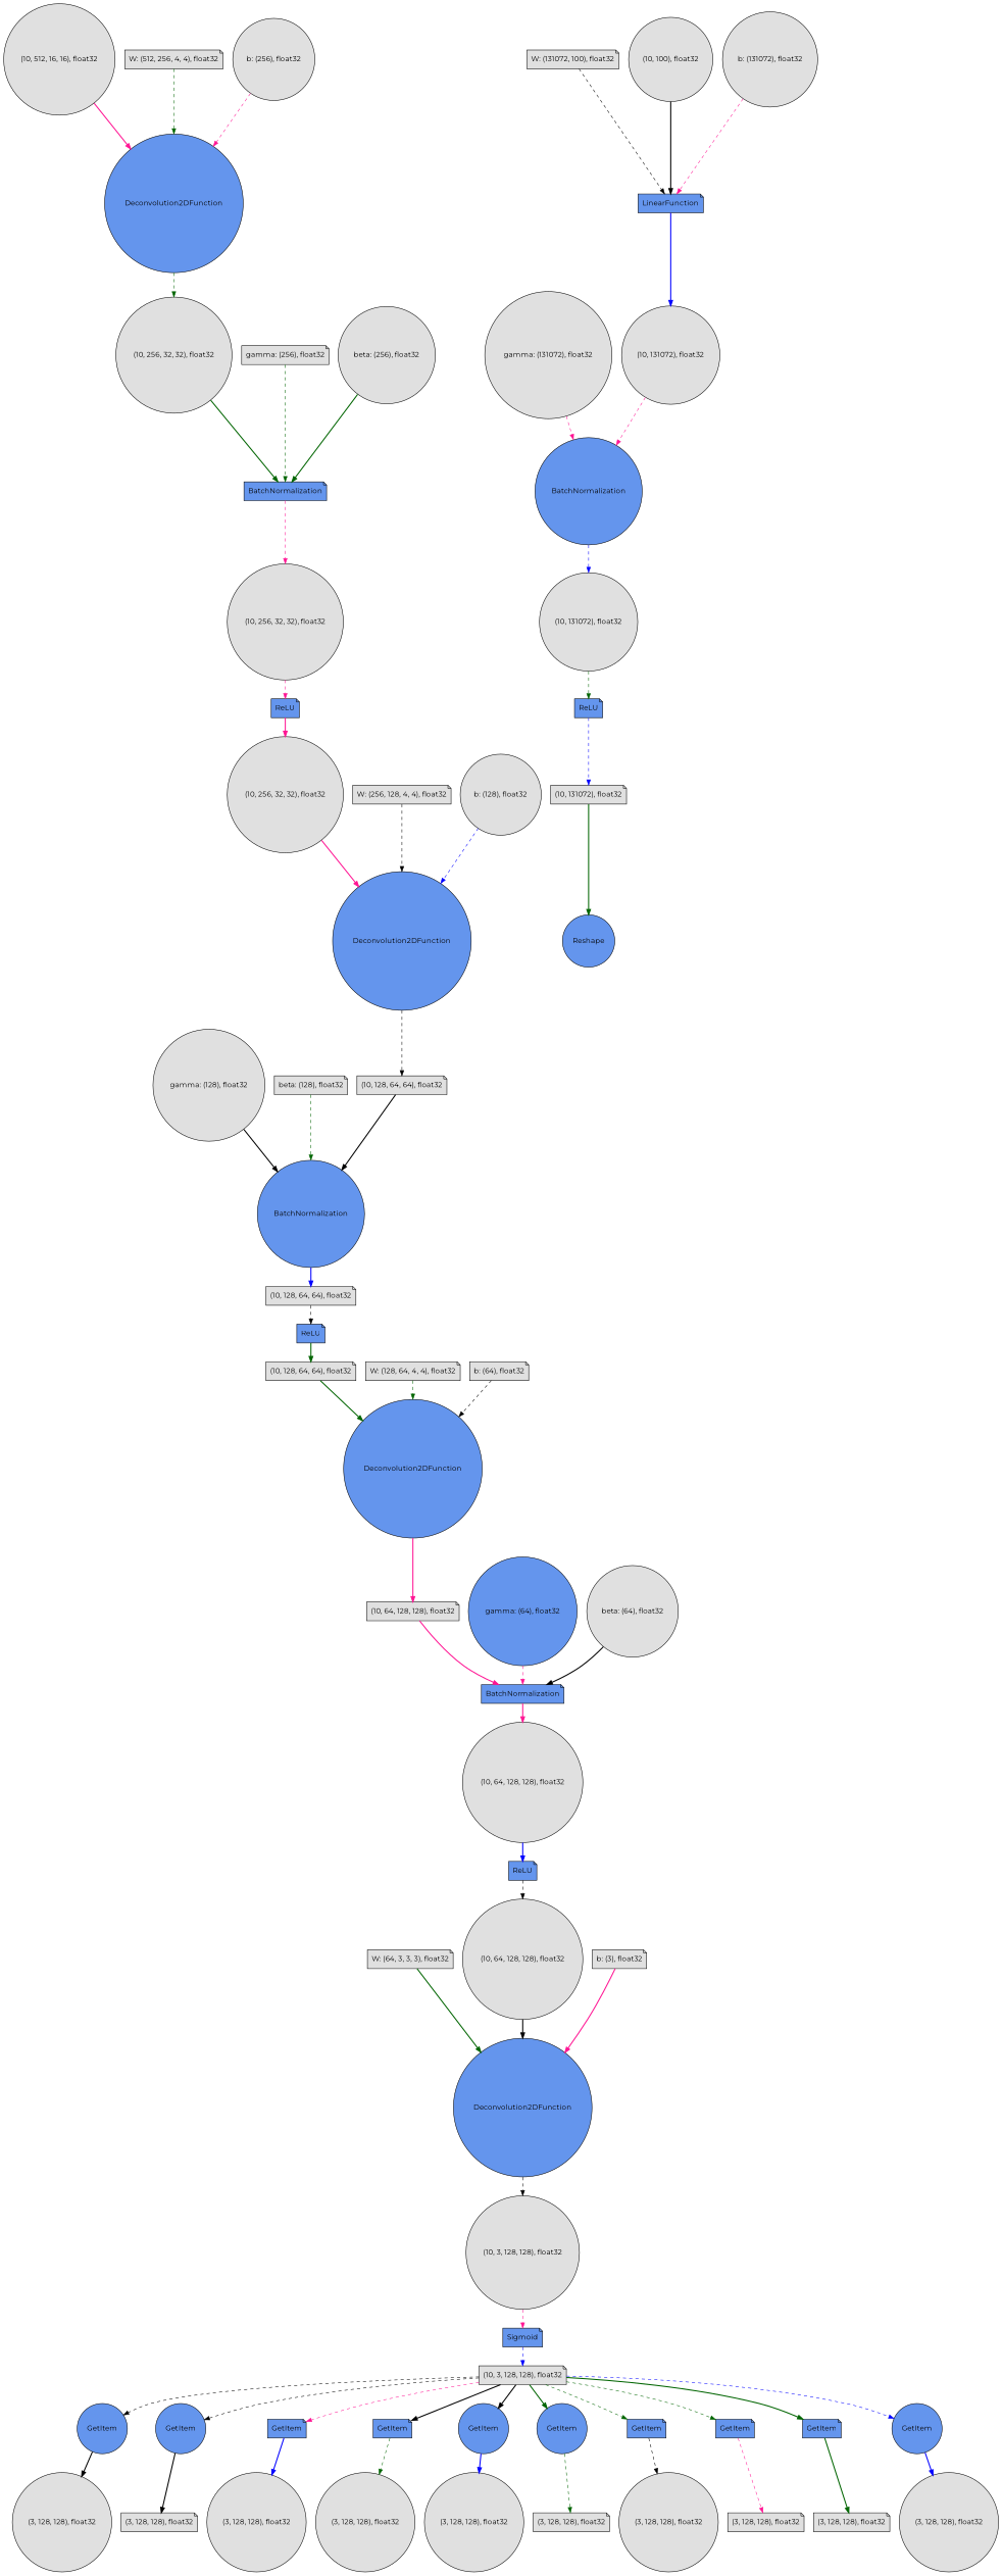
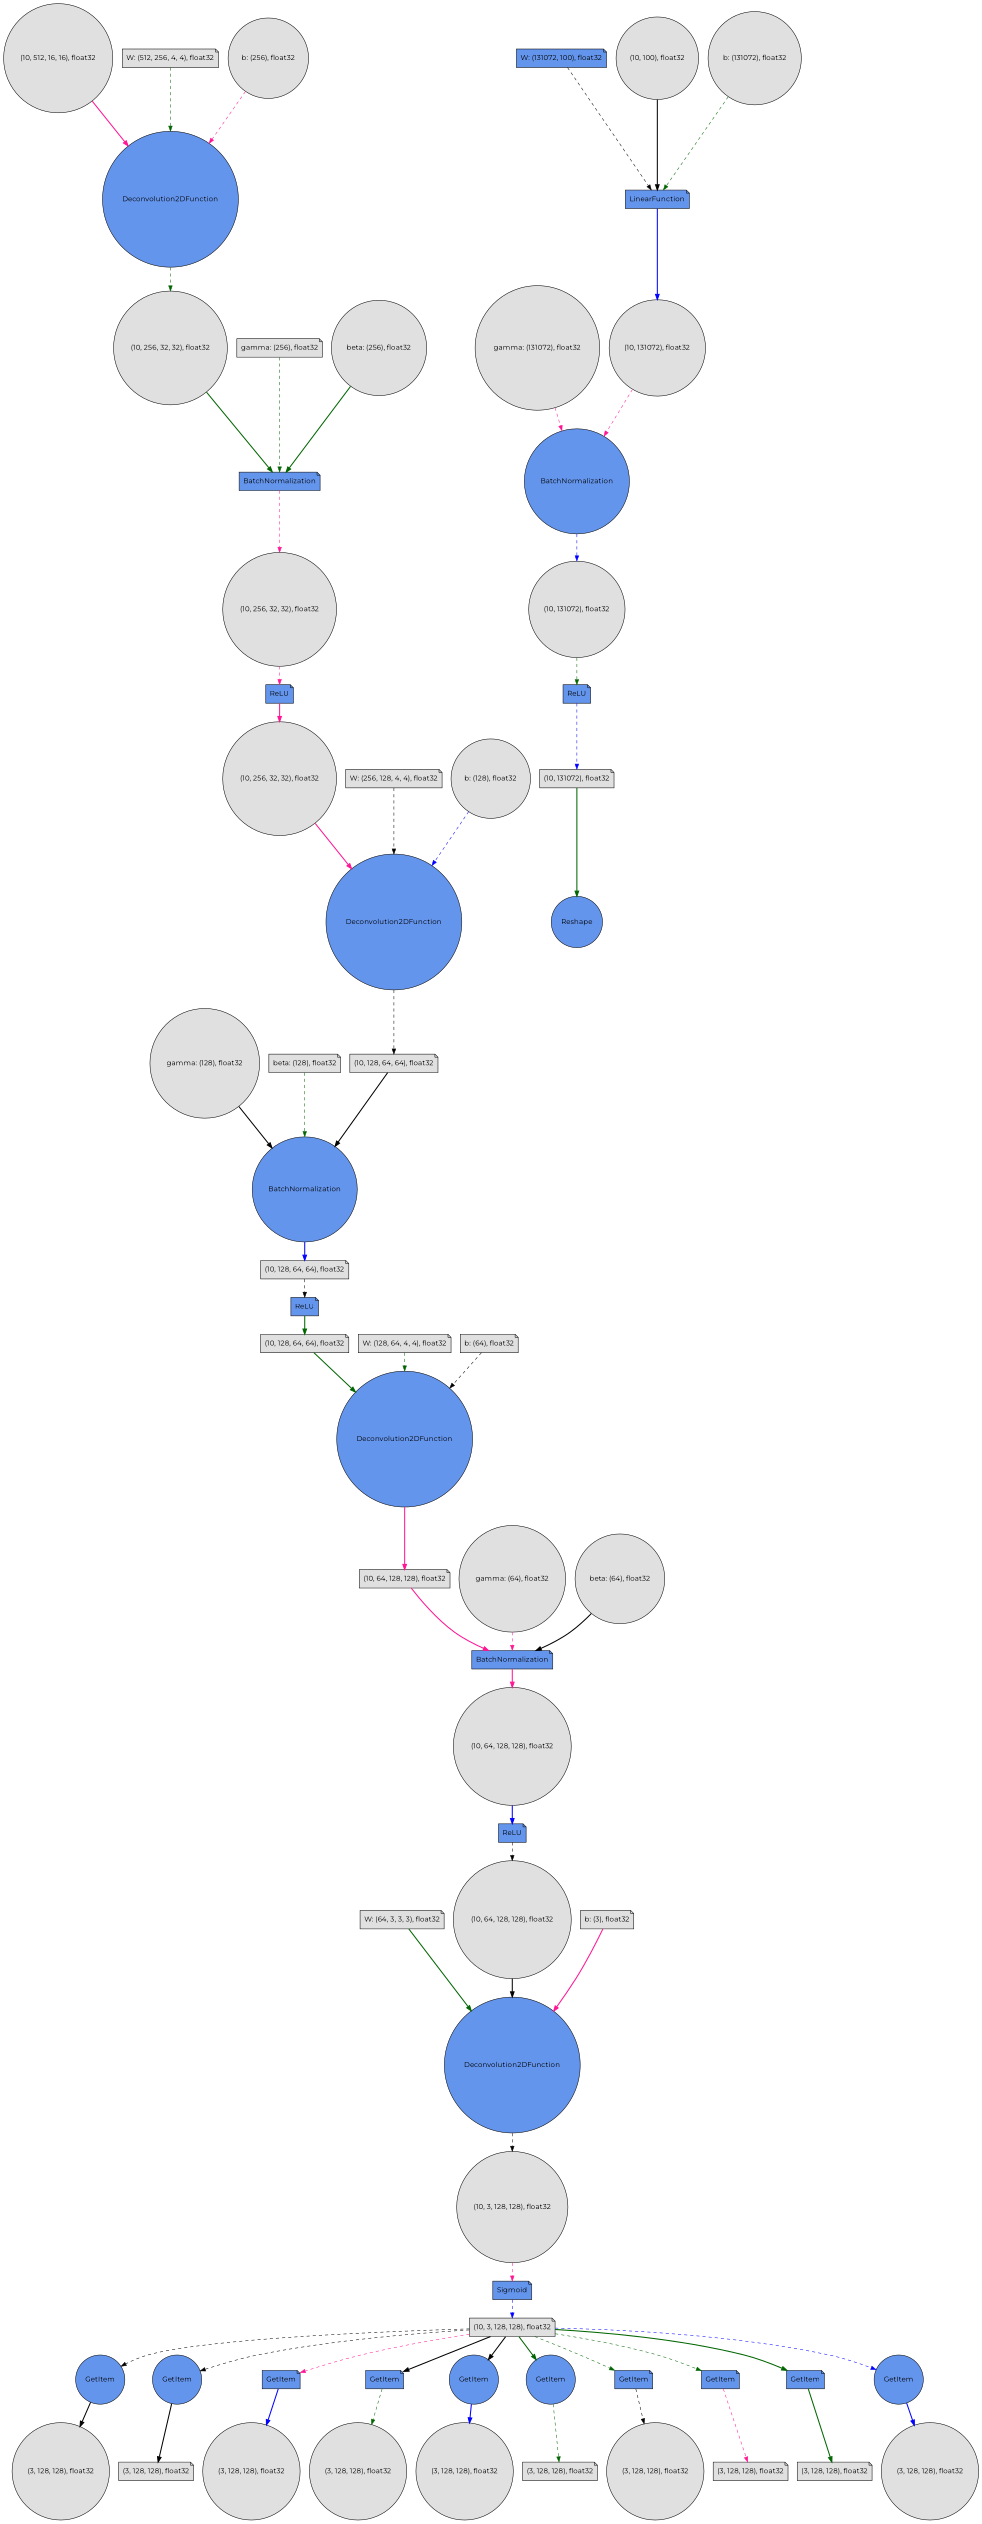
  digraph {
    fontname=Montserrat
    rankdir=TB
    node [fillcolor="#E0E0E0" fontname=Montserrat shape=circle style=filled]
    edge [color=darkgreen fontname=Montserrat style=dashed]
    n1 [label="(3, 128, 128), float32" shape=note]
    n2 [label="(10, 512, 16, 16), float32"]
    n3 [fillcolor="#6495ED" label=Deconvolution2DFunction]
    n4 [label="(10, 256, 32, 32), float32"]
    n5 [fillcolor="#6495ED" label=BatchNormalization shape=note]
    n6 [label="(10, 256, 32, 32), float32"]
    n7 [fillcolor="#6495ED" label=ReLU shape=note]
    n8 [label="gamma: (131072), float32"]
    n9 [fillcolor="#6495ED" label=BatchNormalization]
    n10 [label="(10, 131072), float32"]
    n11 [label="(10, 256, 32, 32), float32"]
    n12 [fillcolor="#6495ED" label=Deconvolution2DFunction]
    n13 [fillcolor="#6495ED" label=GetItem]
    n14 [label="(3, 128, 128), float32"]
    n15 [label="gamma: (128), float32"]
    n16 [fillcolor="#6495ED" label=BatchNormalization]
    n17 [label="(10, 128, 64, 64), float32" shape=note]
    n18 [label="(3, 128, 128), float32"]
    n19 [fillcolor="#6495ED" label=GetItem]
    n20 [label="(3, 128, 128), float32" shape=note]
    n21 [fillcolor="#6495ED" label=ReLU shape=note]
    n22 [label="(10, 128, 64, 64), float32" shape=note]
    n23 [fillcolor="#6495ED" label=Deconvolution2DFunction]
    n24 [label="beta: (128), float32" shape=note]
    n25 [label="gamma: (256), float32" shape=note]
    n26 [fillcolor="#6495ED" label=GetItem shape=note]
    n27 [label="(3, 128, 128), float32"]
    n28 [label="(10, 64, 128, 128), float32" shape=note]
    n29 [fillcolor="#6495ED" label=BatchNormalization shape=note]
    n30 [label="(10, 128, 64, 64), float32" shape=note]
    n31 [label="W: (64, 3, 3, 3), float32" shape=note]
    n32 [fillcolor="#6495ED" label=Deconvolution2DFunction]
    n33 [label="(10, 3, 128, 128), float32"]
    n34 [fillcolor="#6495ED" label=ReLU shape=note]
    n35 [label="(10, 64, 128, 128), float32"]
    n36 [label="beta: (256), float32"]
    n37 [fillcolor="#6495ED" label=GetItem shape=note]
    n38 [label="(3, 128, 128), float32"]
    n39 [label="(10, 64, 128, 128), float32"]
    n40 [fillcolor="#6495ED" label=Sigmoid shape=note]
    n41 [label="W: (512, 256, 4, 4), float32" shape=note]
    n42 [fillcolor="#6495ED" label=GetItem]
    n43 [label="(3, 128, 128), float32"]
    n44 [label="b: (3), float32" shape=note]
    n45 [label="W: (128, 64, 4, 4), float32" shape=note]
    n46 [label="(10, 3, 128, 128), float32" shape=note]
    n47 [fillcolor="#6495ED" label=GetItem]
    n48 [fillcolor="#6495ED" label=GetItem shape=note]
    n49 [fillcolor="#6495ED" label=GetItem shape=note]
    n50 [fillcolor="#6495ED" label=GetItem shape=note]
    n51 [fillcolor="#6495ED" label=GetItem]
    n52 [label="b: (256), float32"]
    n53 [fillcolor="#6495ED" label=LinearFunction shape=note]
    n54 [label="(10, 131072), float32"]
-   n55 [label="W: (131072, 100), float32" shape=note]
+   n55 [fillcolor="#6495ED" label="W: (131072, 100), float32" shape=note]
    n56 [label="(3, 128, 128), float32" shape=note]
    n57 [label="(3, 128, 128), float32"]
    n58 [fillcolor="#6495ED" label=ReLU shape=note]
    n59 [label="(10, 100), float32"]
    n60 [label="b: (64), float32" shape=note]
-   n61 [fillcolor="#6495ED" label="gamma: (64), float32"]
+   n61 [label="gamma: (64), float32"]
    n62 [label="(3, 128, 128), float32" shape=note]
    n63 [label="(10, 131072), float32" shape=note]
    n64 [fillcolor="#6495ED" label=Reshape]
    n65 [label="W: (256, 128, 4, 4), float32" shape=note]
    n66 [label="b: (131072), float32"]
    n67 [label="beta: (64), float32"]
    n68 [label="b: (128), float32"]
    n2 -> n3 [color=deeppink style=bold]
    n3 -> n4
    n4 -> n5 [style=bold]
    n5 -> n6 [color=deeppink]
    n6 -> n7 [color=deeppink]
    n7 -> n11 [color=deeppink style=bold]
    n8 -> n9 [color=deeppink]
    n9 -> n10 [color=blue]
    n10 -> n58
    n11 -> n12 [color=deeppink style=bold]
    n12 -> n30 [color=black]
    n13 -> n14 [color=black style=bold]
    n15 -> n16 [color=black style=bold]
    n16 -> n17 [color=blue style=bold]
    n17 -> n21 [color=black]
    n19 -> n20 [color=black style=bold]
    n21 -> n22 [style=bold]
    n22 -> n23 [style=bold]
    n23 -> n28 [color=deeppink style=bold]
    n24 -> n16
    n25 -> n5
    n26 -> n27 [color=blue style=bold]
    n28 -> n29 [color=deeppink style=bold]
    n29 -> n39 [color=deeppink style=bold]
    n30 -> n16 [color=black style=bold]
    n31 -> n32 [style=bold]
    n32 -> n33 [color=black]
    n33 -> n40 [color=deeppink]
    n34 -> n35 [color=black]
    n35 -> n32 [color=black style=bold]
    n36 -> n5 [style=bold]
    n37 -> n38
    n39 -> n34 [color=blue style=bold]
    n40 -> n46 [color=blue]
    n41 -> n3
    n42 -> n43 [color=blue style=bold]
    n44 -> n32 [color=deeppink style=bold]
    n45 -> n23
    n46 -> n13 [color=black]
    n46 -> n19 [color=black]
    n46 -> n26 [color=deeppink]
    n46 -> n37 [color=black style=bold]
    n46 -> n42 [color=black style=bold]
    n46 -> n47 [style=bold]
    n46 -> n48
    n46 -> n49
    n46 -> n50 [style=bold]
    n46 -> n51 [color=blue]
    n47 -> n56
    n48 -> n57 [color=black]
    n49 -> n62 [color=deeppink]
    n50 -> n1 [style=bold]
    n51 -> n18 [color=blue style=bold]
    n52 -> n3 [color=deeppink]
    n53 -> n54 [color=blue style=bold]
    n54 -> n9 [color=deeppink]
    n55 -> n53 [color=black]
    n58 -> n63 [color=blue]
    n59 -> n53 [color=black style=bold]
    n60 -> n23 [color=black]
    n61 -> n29 [color=deeppink]
    n63 -> n64 [style=bold]
    n65 -> n12 [color=black]
-   n66 -> n53 [color=deeppink]
+   n66 -> n53
    n67 -> n29 [color=black style=bold]
    n68 -> n12 [color=blue]
  }
